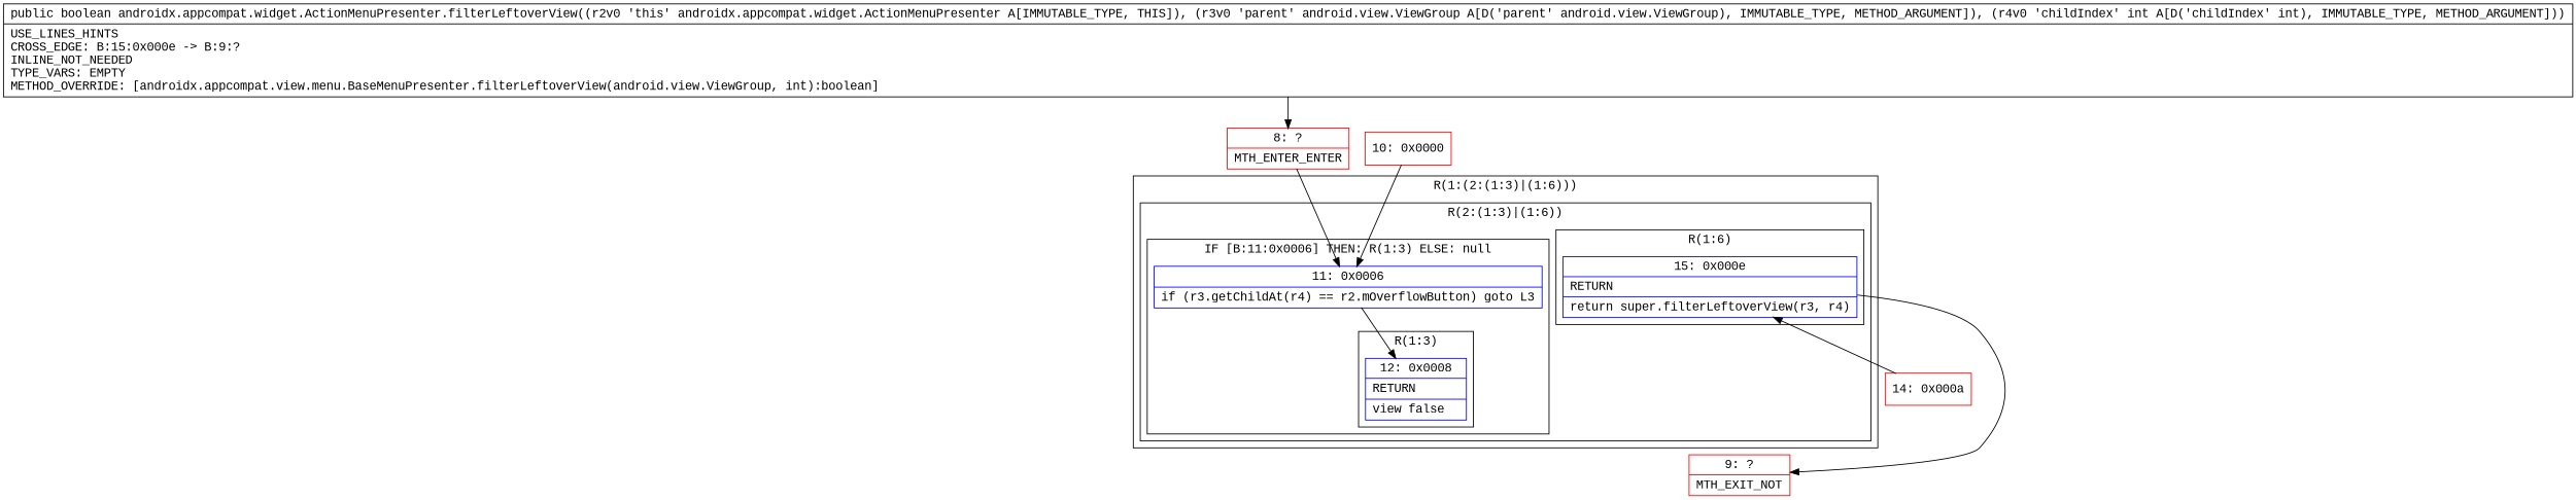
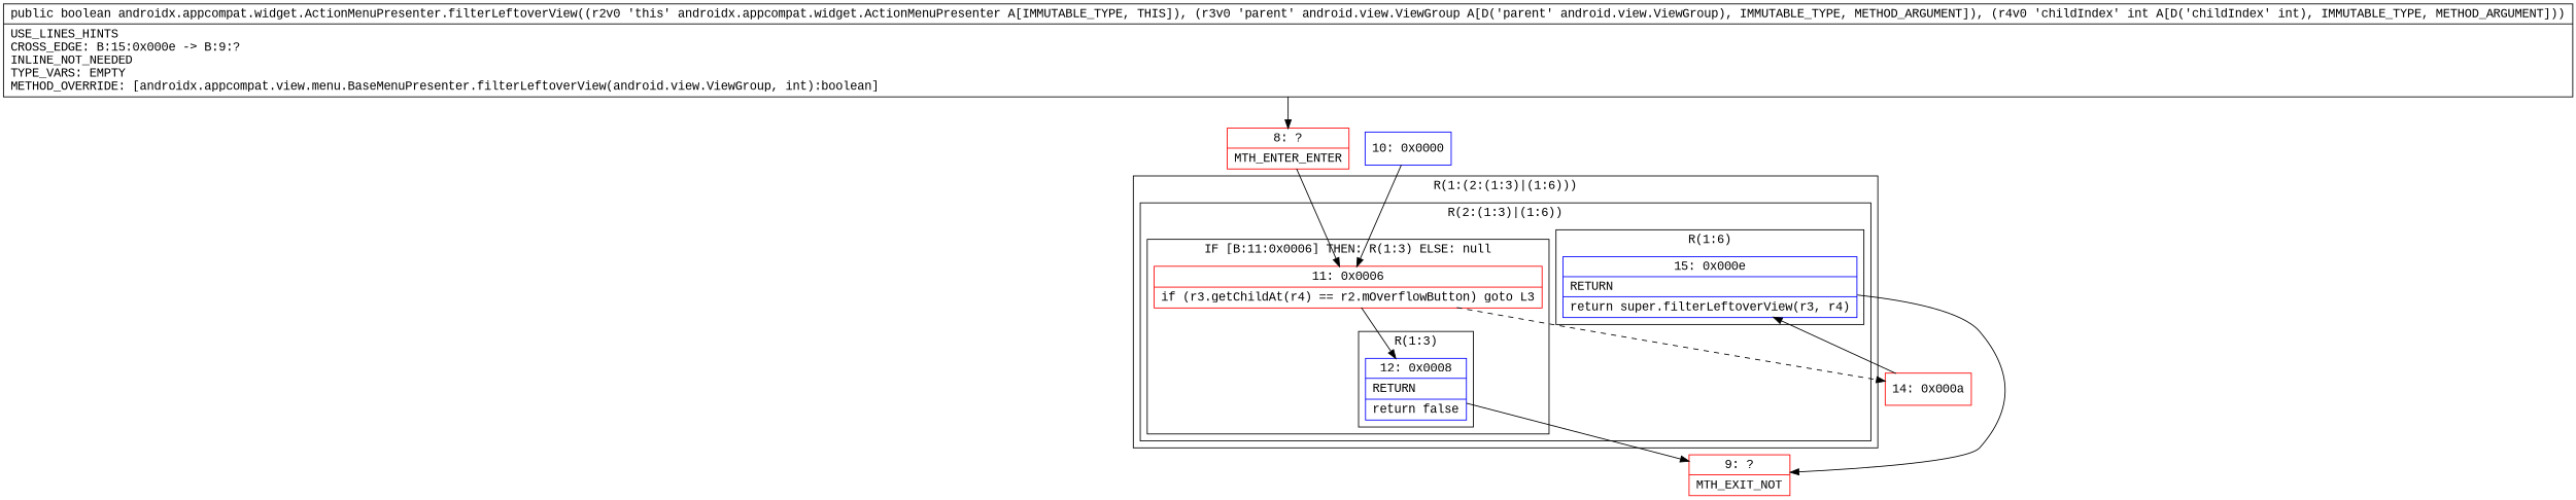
  digraph {
    fontname="Liberation Mono"
    node [color=red fontname="Liberation Mono" shape=record]
    edge [fontname="Liberation Mono"]
-   n1 [color=blue label="{12\:\ 0x0008|RETURN\l|view false\l}"]
-   n2 [color=blue label="{11\:\ 0x0006|if (r3.getChildAt(r4) == r2.mOverflowButton) goto L3\l}"]
+   n1 [color=blue label="{12\:\ 0x0008|RETURN\l|return false\l}"]
+   n2 [label="{11\:\ 0x0006|if (r3.getChildAt(r4) == r2.mOverflowButton) goto L3\l}"]
    n3 [color=blue label="{15\:\ 0x000e|RETURN\l|return super.filterLeftoverView(r3, r4)\l}"]
    n4 [label="{9\:\ ?|MTH_EXIT_NOT\l}"]
    n5 [label="{14\:\ 0x000a}"]
    n6 [label="{8\:\ ?|MTH_ENTER_ENTER\l}"]
-   n7 [label="{10\:\ 0x0000}"]
+   n7 [color=blue label="{10\:\ 0x0000}"]
    n8 [label="{public boolean androidx.appcompat.widget.ActionMenuPresenter.filterLeftoverView((r2v0 'this' androidx.appcompat.widget.ActionMenuPresenter A[IMMUTABLE_TYPE, THIS]), (r3v0 'parent' android.view.ViewGroup A[D('parent' android.view.ViewGroup), IMMUTABLE_TYPE, METHOD_ARGUMENT]), (r4v0 'childIndex' int A[D('childIndex' int), IMMUTABLE_TYPE, METHOD_ARGUMENT]))  | USE_LINES_HINTS\lCROSS_EDGE: B:15:0x000e \-\> B:9:?\lINLINE_NOT_NEEDED\lTYPE_VARS: EMPTY\lMETHOD_OVERRIDE: [androidx.appcompat.view.menu.BaseMenuPresenter.filterLeftoverView(android.view.ViewGroup, int):boolean]\l}" color=""]
    subgraph cluster_1 {
      label="R(1:(2:(1:3)|(1:6)))"
      subgraph cluster_2 {
        label="R(2:(1:3)|(1:6))"
        subgraph cluster_3 {
          label="IF [B:11:0x0006] THEN: R(1:3) ELSE: null"
          n2
          subgraph cluster_4 {
            label="R(1:3)"
            n1
          }
        }
        subgraph cluster_5 {
          label="R(1:6)"
          n3
        }
      }
    }
+   n1 -> n4
    n2 -> n1
+   n2 -> n5 [style=dashed]
    n3 -> n4
    n5 -> n3
    n6 -> n2
    n7 -> n2
    n8 -> n6
  }
